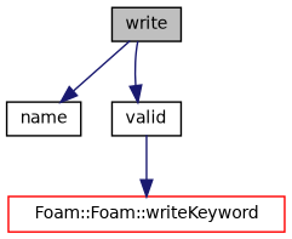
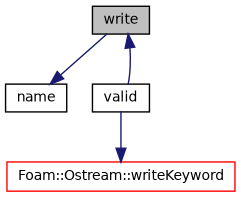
  digraph {
    rankdir=TB
    node [color=black fontname=Helvetica fontsize=10 shape=record]
    edge [color=midnightblue fontname=Helvetica fontsize=10 labelfontname=Helvetica labelfontsize=10 style=solid]
    n1 [fillcolor=grey75 fontcolor=black height=0.2 label=write style=filled width=0.4]
    n2 [height=0.2 label=name width=0.4]
    n3 [height=0.2 label=valid width=0.4]
-   n4 [color=red height=0.2 label="Foam::Foam::writeKeyword" width=0.4]
+   n4 [color=red height=0.2 label="Foam::Ostream::writeKeyword" width=0.4]
    n1 -> n2
-   n1 -> n3
+   n3 -> n1
    n3 -> n4
  }
